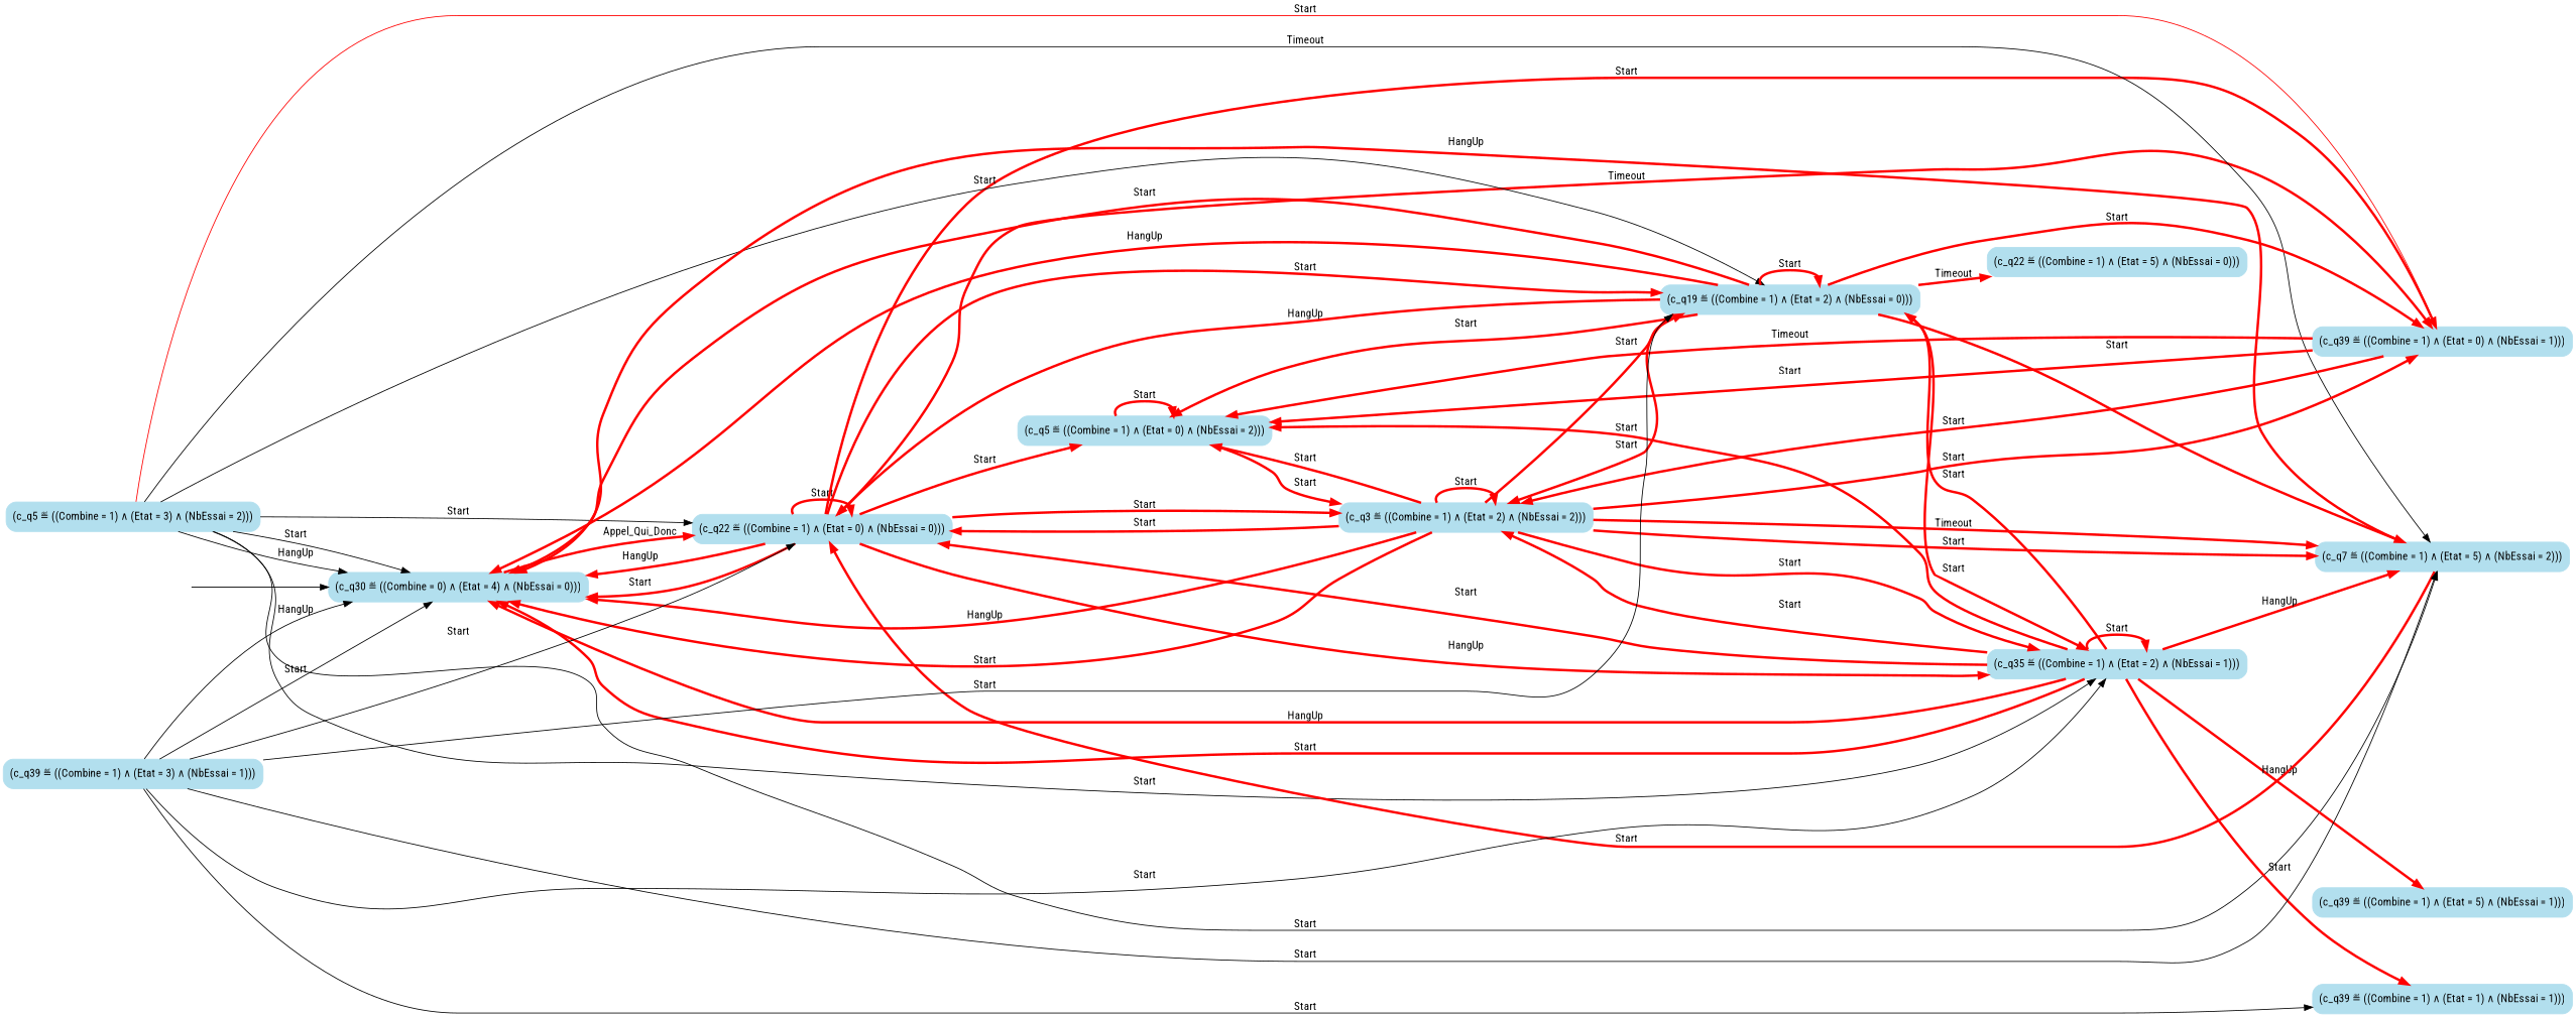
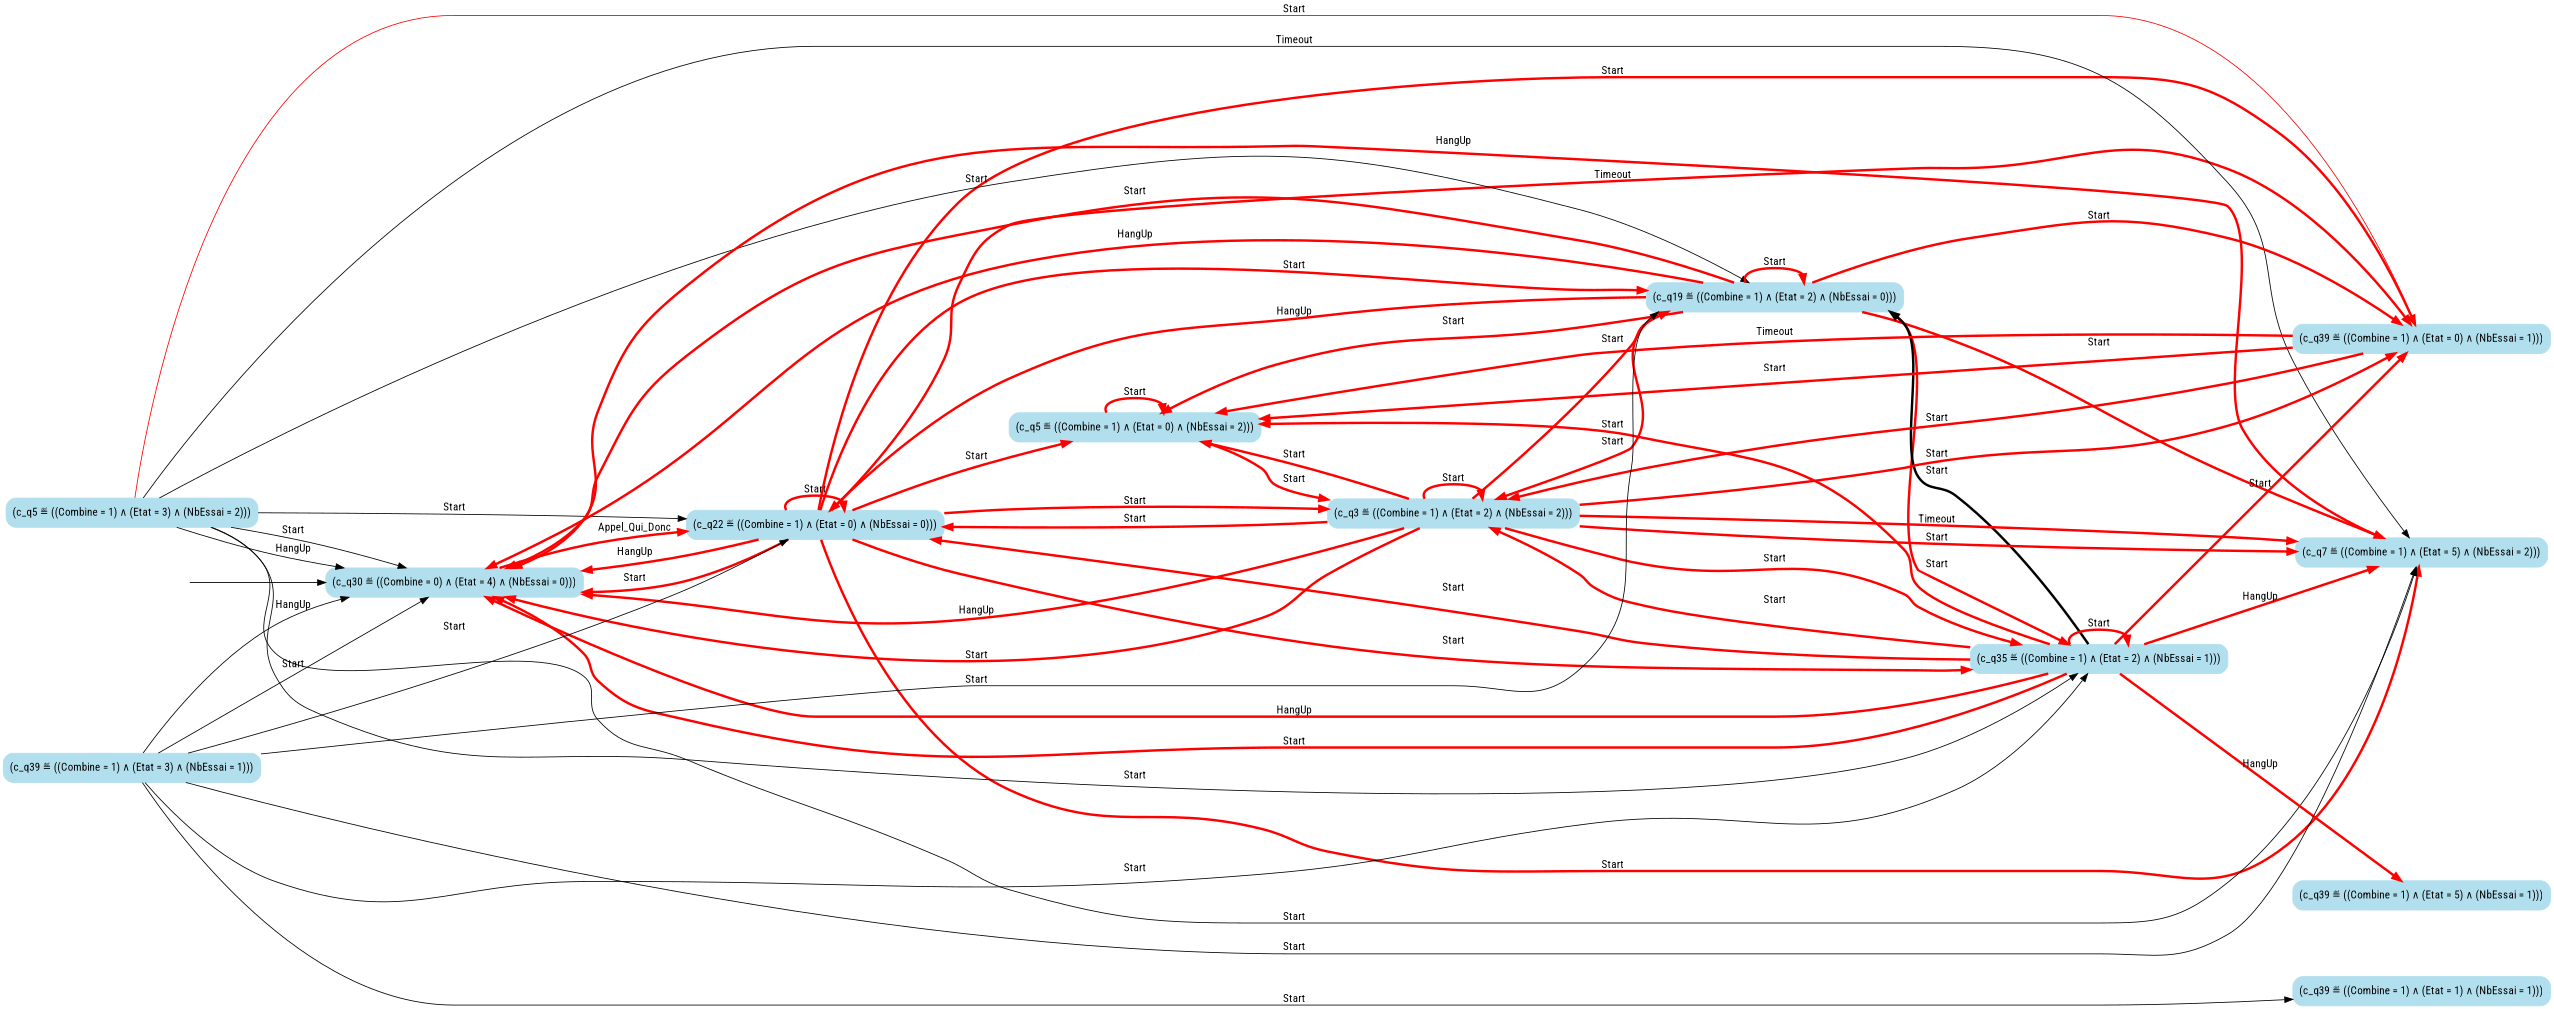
  digraph {
    fontname="Roboto Condensed"
    rankdir=LR
    node [fontname="Roboto Condensed" style="rounded, filled" color=lightblue2 shape=box]
    edge [fontname="Roboto Condensed" color=red penwidth=3]
    start_c_q30_119 [style=invisible color="" shape=""]
    n2 [label="(c_q30 ≝ ((Combine = 0) ∧ (Etat = 4) ∧ (NbEssai = 0)))"]
    n3 [label="(c_q22 ≝ ((Combine = 1) ∧ (Etat = 0) ∧ (NbEssai = 0)))"]
    n4 [label="(c_q5 ≝ ((Combine = 1) ∧ (Etat = 3) ∧ (NbEssai = 2)))"]
    n5 [label="(c_q19 ≝ ((Combine = 1) ∧ (Etat = 2) ∧ (NbEssai = 0)))"]
    n6 [label="(c_q35 ≝ ((Combine = 1) ∧ (Etat = 2) ∧ (NbEssai = 1)))"]
    n7 [label="(c_q39 ≝ ((Combine = 1) ∧ (Etat = 0) ∧ (NbEssai = 1)))"]
    n8 [label="(c_q7 ≝ ((Combine = 1) ∧ (Etat = 5) ∧ (NbEssai = 2)))"]
-   n9 [label="(c_q22 ≝ ((Combine = 1) ∧ (Etat = 5) ∧ (NbEssai = 0)))"]
    n10 [label="(c_q3 ≝ ((Combine = 1) ∧ (Etat = 2) ∧ (NbEssai = 2)))"]
    n11 [label="(c_q5 ≝ ((Combine = 1) ∧ (Etat = 0) ∧ (NbEssai = 2)))"]
    n12 [label="(c_q39 ≝ ((Combine = 1) ∧ (Etat = 5) ∧ (NbEssai = 1)))"]
    n13 [label="(c_q39 ≝ ((Combine = 1) ∧ (Etat = 3) ∧ (NbEssai = 1)))"]
    n14 [label="(c_q39 ≝ ((Combine = 1) ∧ (Etat = 1) ∧ (NbEssai = 1)))"]
    start_c_q30_119 -> n2 [color="" penwidth=""]
    n2 -> n3 [label=Appel_Qui_Donc]
    n3 -> n2 [label=HangUp]
    n3 -> n2 [label=Start]
    n3 -> n3 [label=Start]
    n3 -> n5 [label=Start]
-   n3 -> n6 [label=HangUp]
+   n3 -> n6 [label=Start]
    n3 -> n7 [label=Start]
    n3 -> n7 [label=Timeout]
-   n8 -> n3 [label=Start]
+   n3 -> n8 [label=Start]
    n3 -> n10 [label=Start]
    n3 -> n11 [label=Start]
    n4 -> n2 [label=HangUp color="" penwidth=""]
    n4 -> n2 [label=Start color="" penwidth=""]
    n4 -> n3 [label=Start color="" penwidth=""]
    n4 -> n5 [label=Start color="" penwidth=""]
    n4 -> n6 [label=Start color="" penwidth=""]
    n4 -> n7 [label=Start penwidth=""]
    n4 -> n8 [label=Start color="" penwidth=""]
    n4 -> n8 [label=Timeout color="" penwidth=""]
    n5 -> n2 [label=HangUp]
    n5 -> n2 [label=Start]
    n5 -> n3 [label=HangUp]
    n5 -> n5 [label=Start]
    n5 -> n6 [label=Start]
    n5 -> n7 [label=Start]
    n5 -> n8 [label=Start]
-   n5 -> n9 [label=Timeout]
    n5 -> n10 [label=Start]
    n5 -> n11 [label=Start]
    n6 -> n2 [label=HangUp]
    n6 -> n2 [label=Start]
    n6 -> n3 [label=Start]
-   n6 -> n5 [label=Start]
+   n6 -> n5 [color=black label=Start]
    n6 -> n6 [label=Start]
-   n6 -> n14 [label=Start]
+   n6 -> n7 [label=Start]
    n6 -> n8 [label=HangUp]
    n6 -> n10 [label=Start]
    n6 -> n11 [label=Start]
    n6 -> n12 [label=HangUp]
    n7 -> n10 [label=Start]
    n7 -> n11 [label=Start]
    n7 -> n11 [label=Timeout]
    n8 -> n2 [label=HangUp]
    n10 -> n2 [label=HangUp]
    n10 -> n2 [label=Start]
    n10 -> n3 [label=Start]
    n10 -> n5 [label=Start]
    n10 -> n6 [label=Start]
    n10 -> n7 [label=Start]
    n10 -> n8 [label=Start]
    n10 -> n8 [label=Timeout]
    n10 -> n10 [label=Start]
    n10 -> n11 [label=Start]
    n11 -> n10 [label=Start]
    n11 -> n11 [label=Start]
    n13 -> n2 [label=HangUp color="" penwidth=""]
    n13 -> n2 [label=Start color="" penwidth=""]
    n13 -> n3 [label=Start color="" penwidth=""]
    n13 -> n5 [label=Start color="" penwidth=""]
    n13 -> n6 [label=Start color="" penwidth=""]
    n13 -> n8 [label=Start color="" penwidth=""]
    n13 -> n14 [label=Start color="" penwidth=""]
  }
